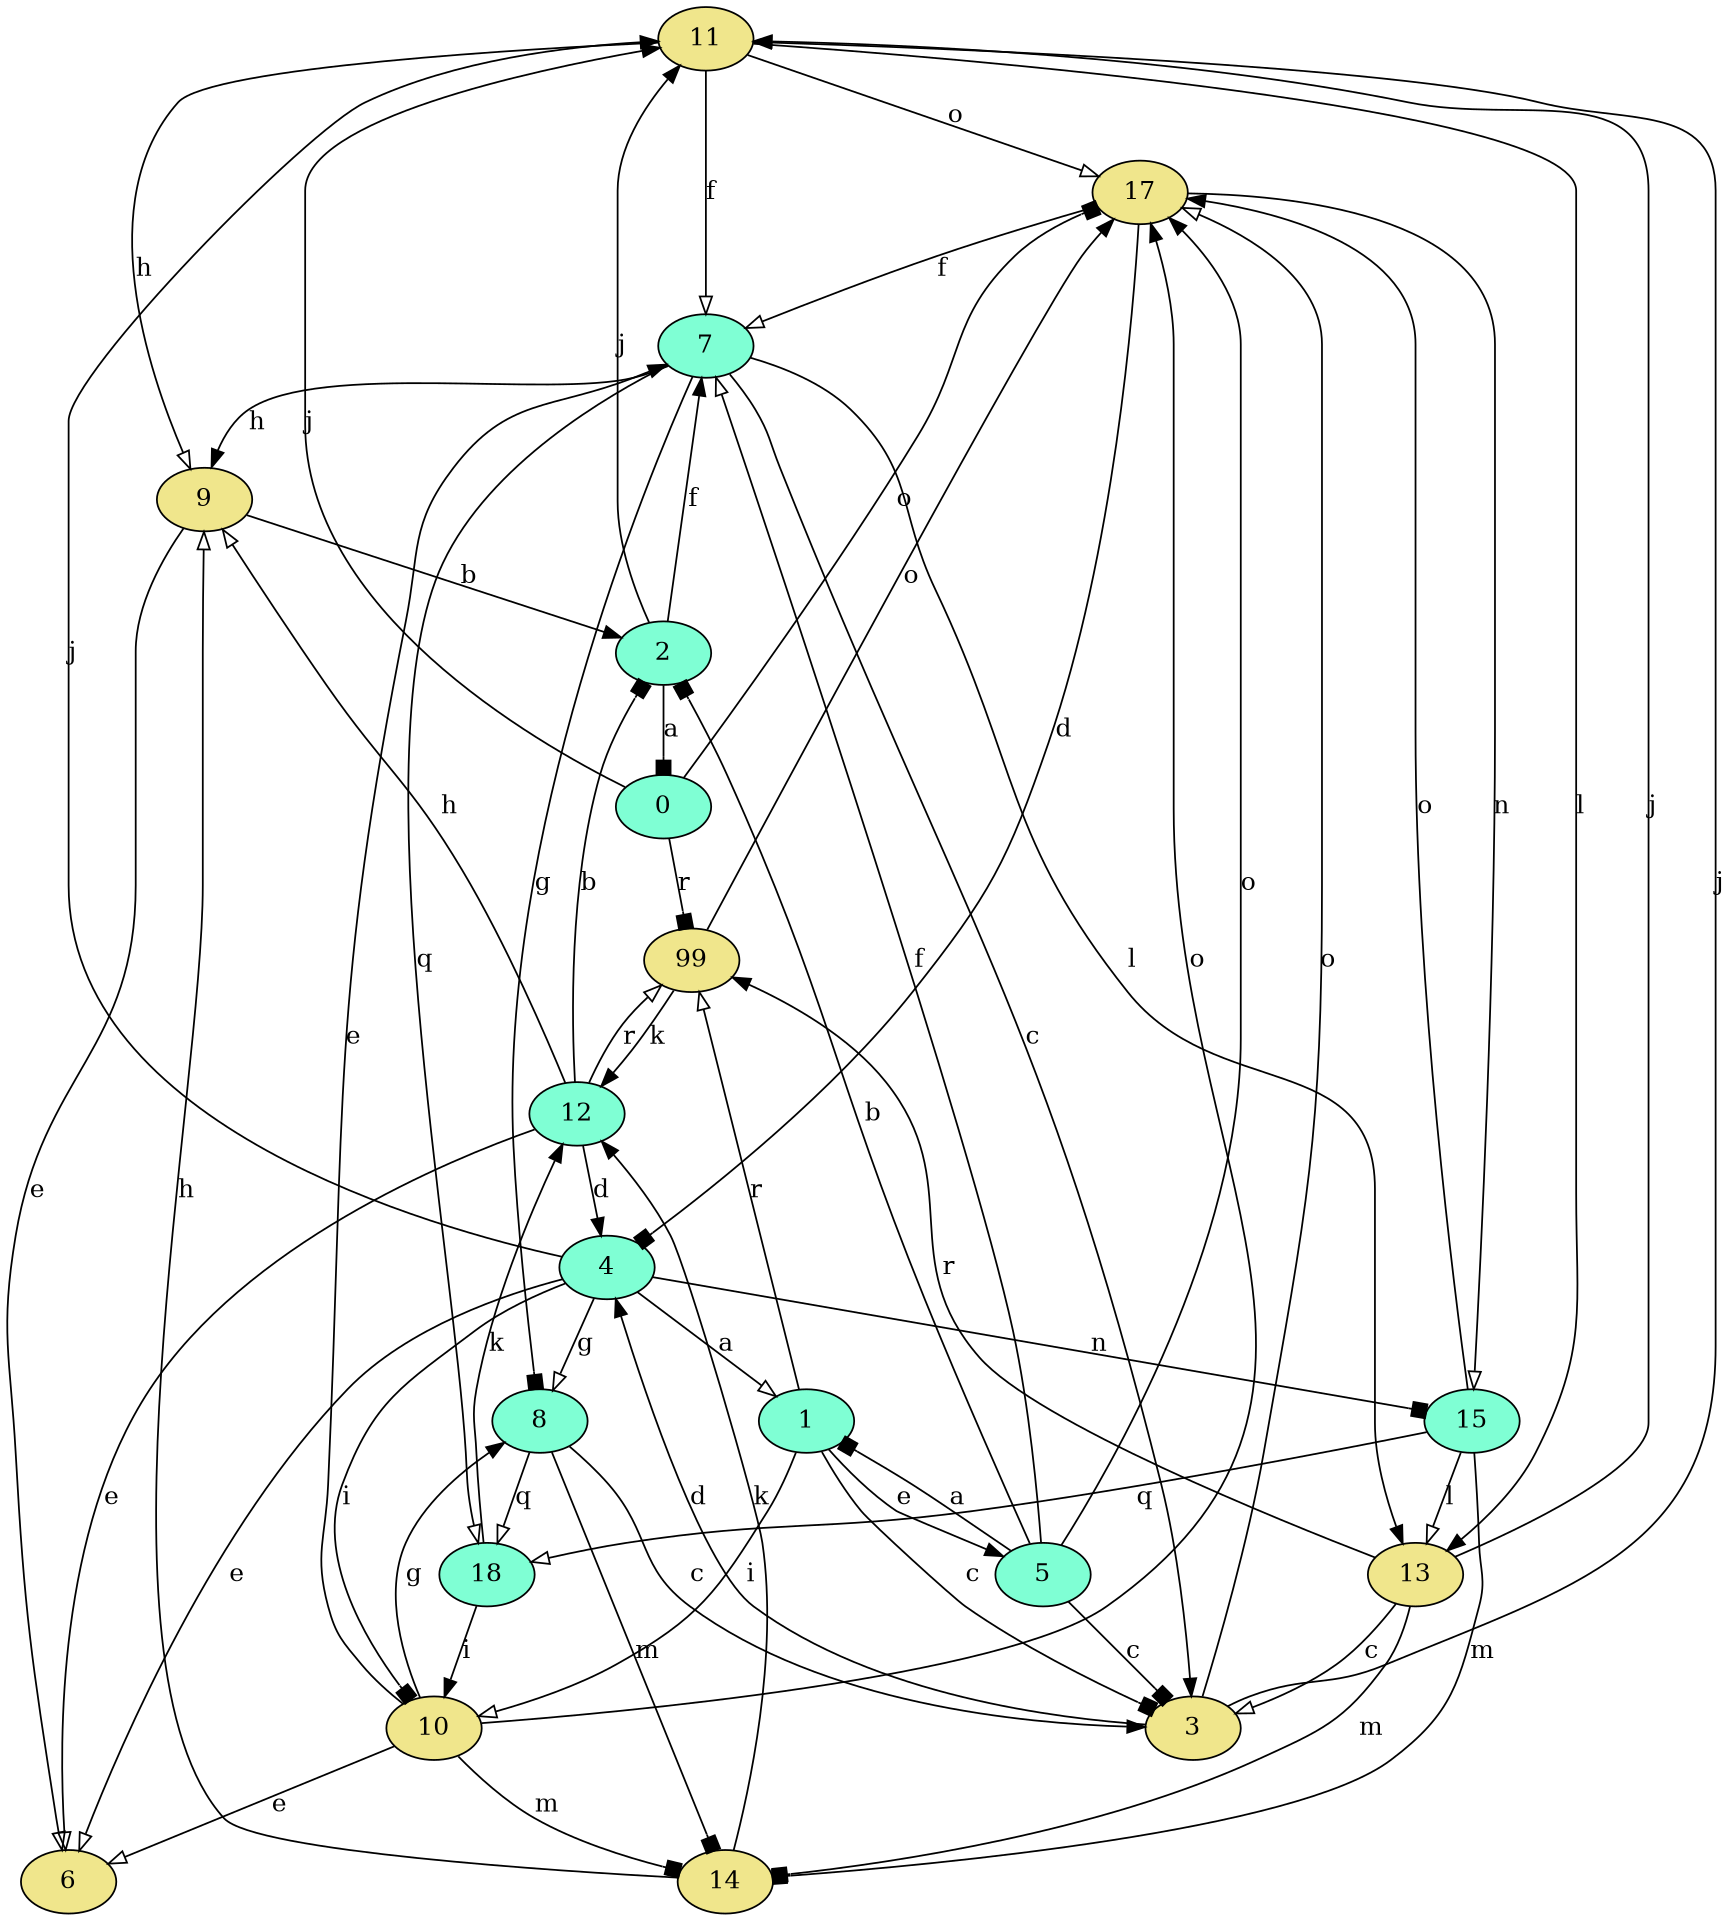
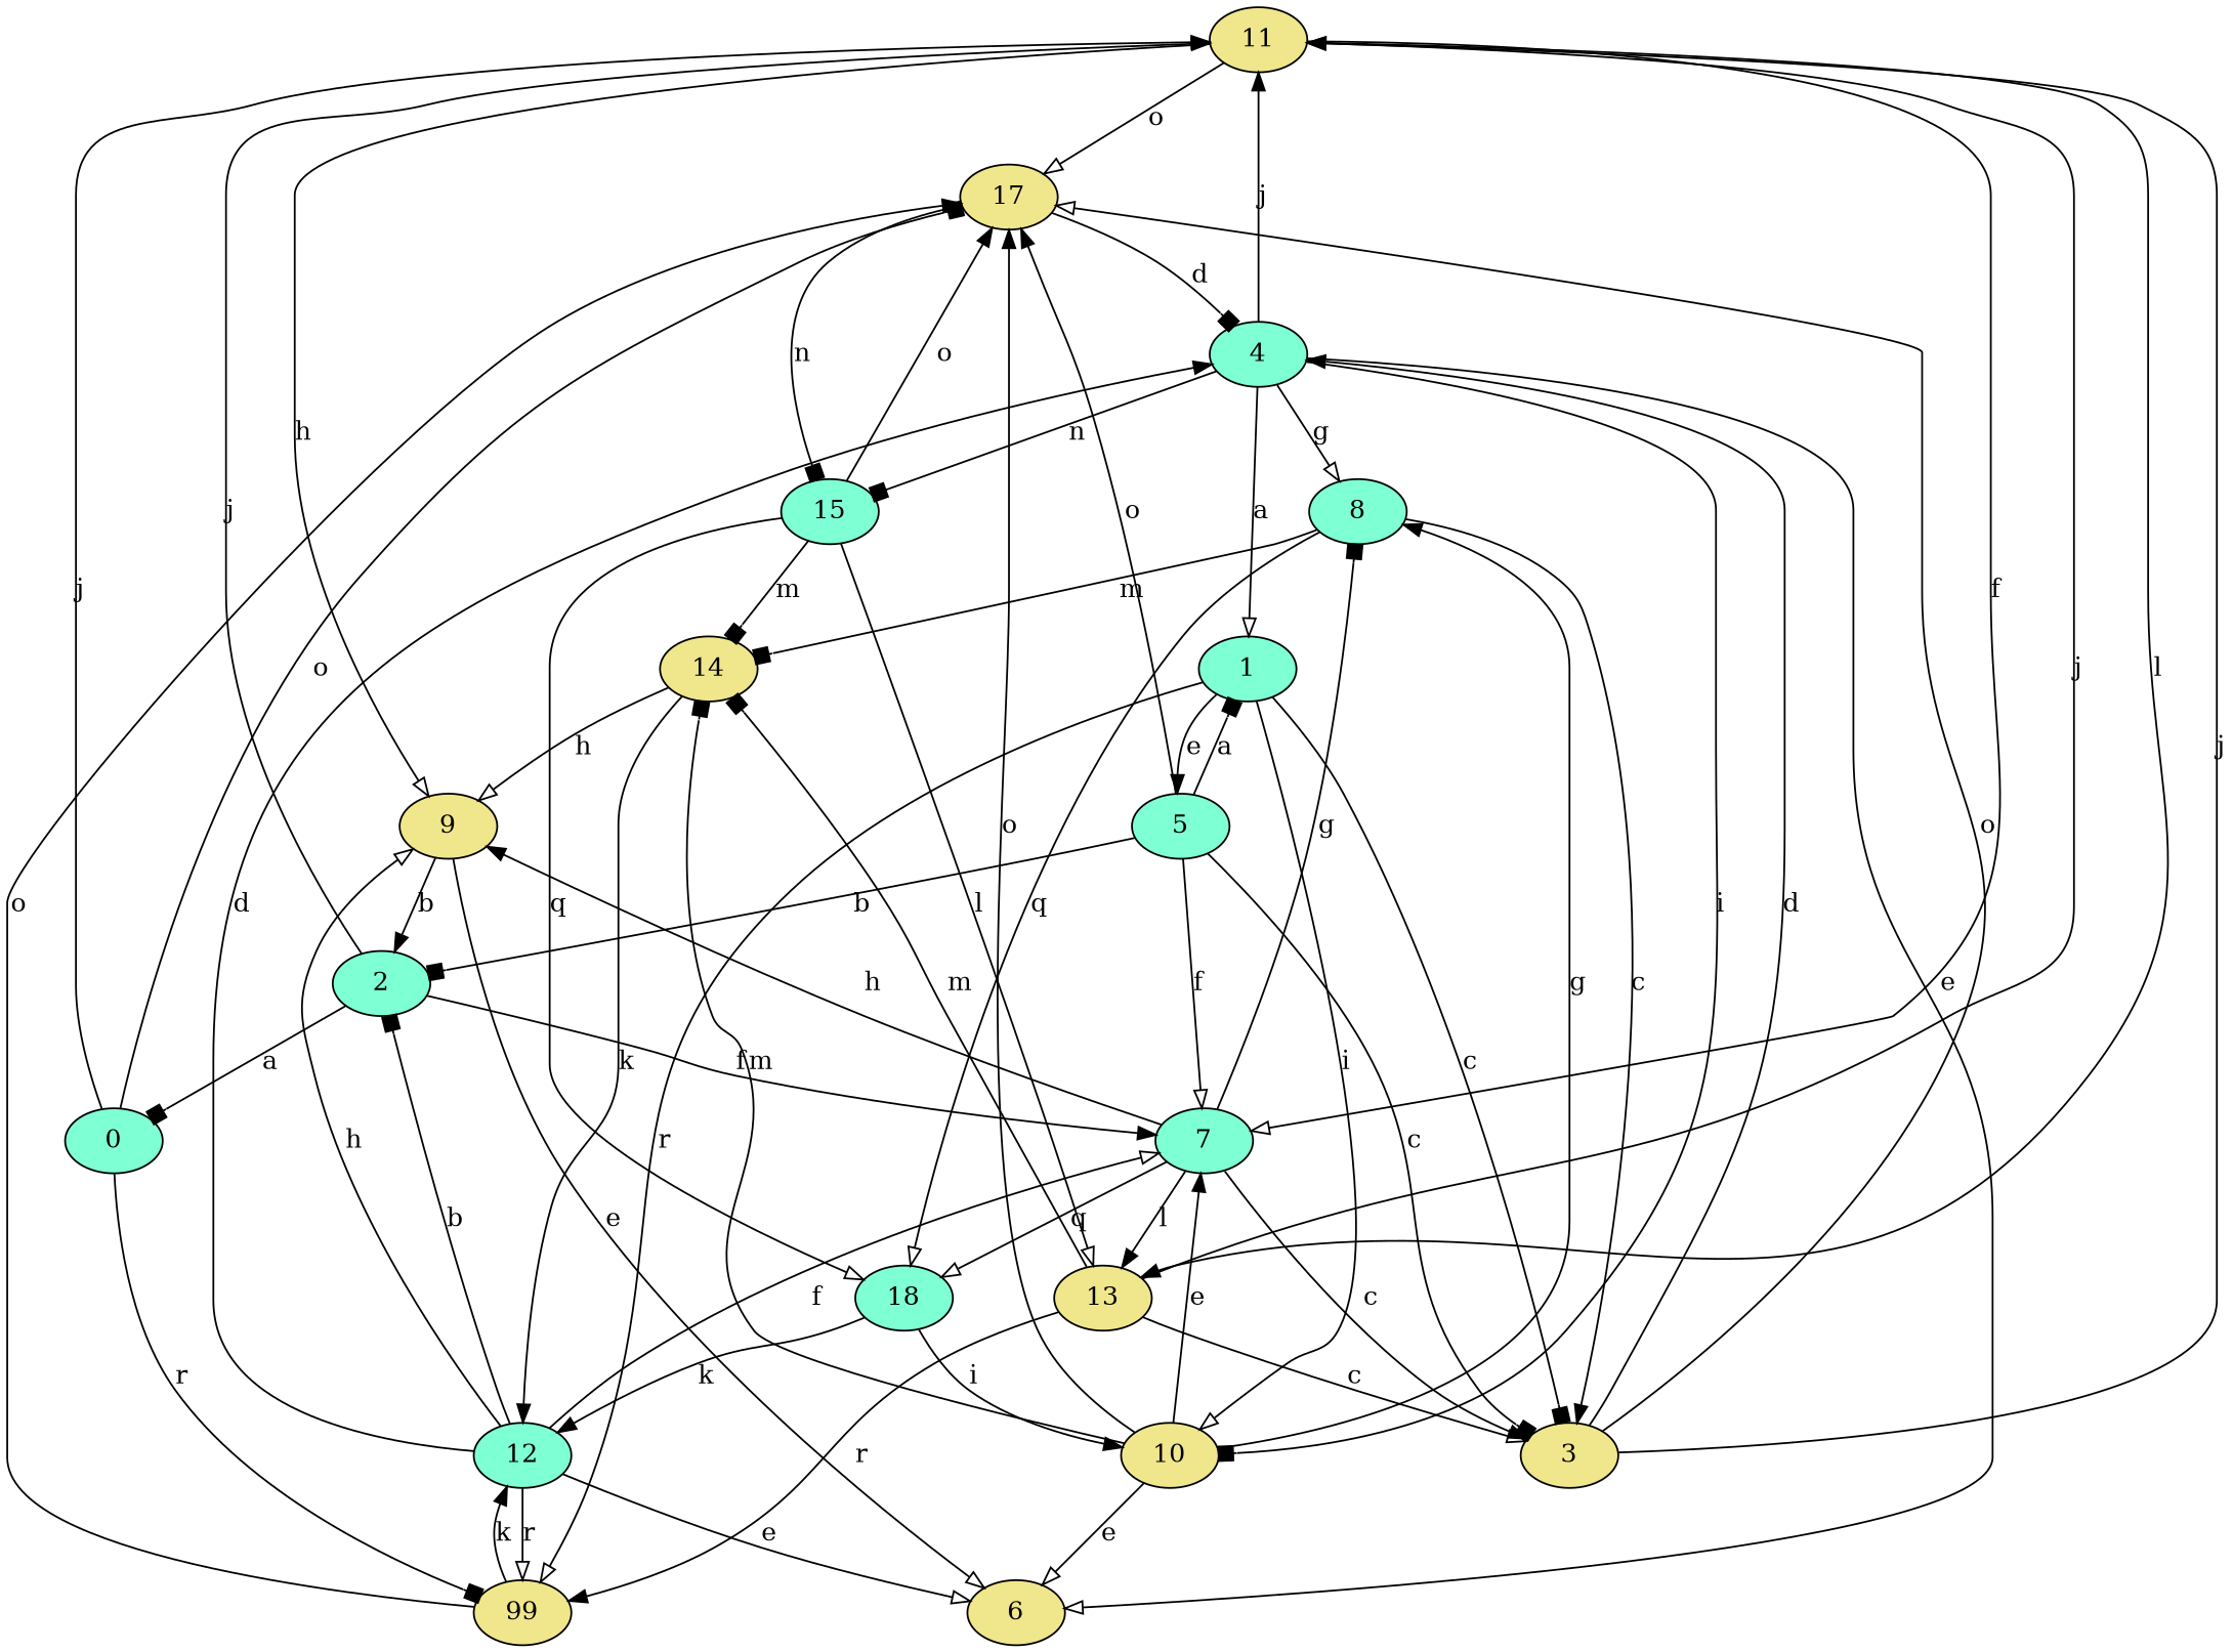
  strict digraph {
    node [fillcolor=aquamarine style=filled]
    edge [arrowhead=normal]
    11 [fillcolor=khaki]
    0
    17 [fillcolor=khaki]
    n4 [fillcolor=khaki label=99]
    7
    9 [fillcolor=khaki]
    13 [fillcolor=khaki]
    4
    15
    12
    1
    3 [fillcolor=khaki]
    5
    10 [fillcolor=khaki]
    2
    6 [fillcolor=khaki]
    8
    14 [fillcolor=khaki]
    18
    11 -> 17 [arrowhead=onormal label=o]
    11 -> 7 [arrowhead=onormal label=f]
    11 -> 9 [arrowhead=onormal label=h]
    11 -> 13 [label=l]
    0 -> 11 [label=j]
    0 -> 17 [arrowhead=box label=o]
    0 -> n4 [arrowhead=box label=r]
-   17 -> 7 [arrowhead=onormal label=f]
+   12 -> 7 [arrowhead=onormal label=f]
    17 -> 4 [arrowhead=box label=d]
-   17 -> 15 [arrowhead=onormal label=n]
+   17 -> 15 [arrowhead=box label=n]
    n4 -> 17 [label=o]
    n4 -> 12 [label=k]
    7 -> 9 [label=h]
    7 -> 13 [label=l]
    7 -> 3 [label=c]
    7 -> 8 [arrowhead=box label=g]
    7 -> 18 [arrowhead=onormal label=q]
    9 -> 2 [label=b]
    9 -> 6 [arrowhead=onormal label=e]
    13 -> 11 [label=j]
    13 -> n4 [label=r]
    13 -> 3 [arrowhead=onormal label=c]
    13 -> 14 [arrowhead=box label=m]
    4 -> 11 [label=j]
    4 -> 15 [arrowhead=box label=n]
    4 -> 1 [arrowhead=onormal label=a]
    4 -> 10 [arrowhead=box label=i]
    4 -> 6 [arrowhead=onormal label=e]
    4 -> 8 [arrowhead=onormal label=g]
    15 -> 17 [label=o]
    15 -> 13 [arrowhead=onormal label=l]
    15 -> 14 [arrowhead=box label=m]
    15 -> 18 [arrowhead=onormal label=q]
    12 -> n4 [arrowhead=onormal label=r]
    12 -> 9 [arrowhead=onormal label=h]
    12 -> 4 [label=d]
    12 -> 2 [arrowhead=box label=b]
    12 -> 6 [arrowhead=onormal label=e]
    1 -> n4 [arrowhead=onormal label=r]
    1 -> 3 [arrowhead=box label=c]
    1 -> 5 [label=e]
    1 -> 10 [arrowhead=onormal label=i]
    3 -> 11 [arrowhead=onormal label=j]
    3 -> 17 [arrowhead=onormal label=o]
    3 -> 4 [label=d]
    5 -> 17 [label=o]
    5 -> 7 [arrowhead=onormal label=f]
    5 -> 1 [arrowhead=box label=a]
    5 -> 3 [arrowhead=box label=c]
    5 -> 2 [arrowhead=box label=b]
    10 -> 17 [label=o]
    10 -> 7 [label=e]
    10 -> 6 [arrowhead=onormal label=e]
    10 -> 8 [label=g]
    10 -> 14 [arrowhead=box label=m]
    2 -> 11 [label=j]
    2 -> 0 [arrowhead=box label=a]
    2 -> 7 [label=f]
    8 -> 3 [label=c]
    8 -> 14 [arrowhead=box label=m]
    8 -> 18 [arrowhead=onormal label=q]
    14 -> 9 [arrowhead=onormal label=h]
    14 -> 12 [label=k]
    18 -> 12 [label=k]
    18 -> 10 [label=i]
  }
